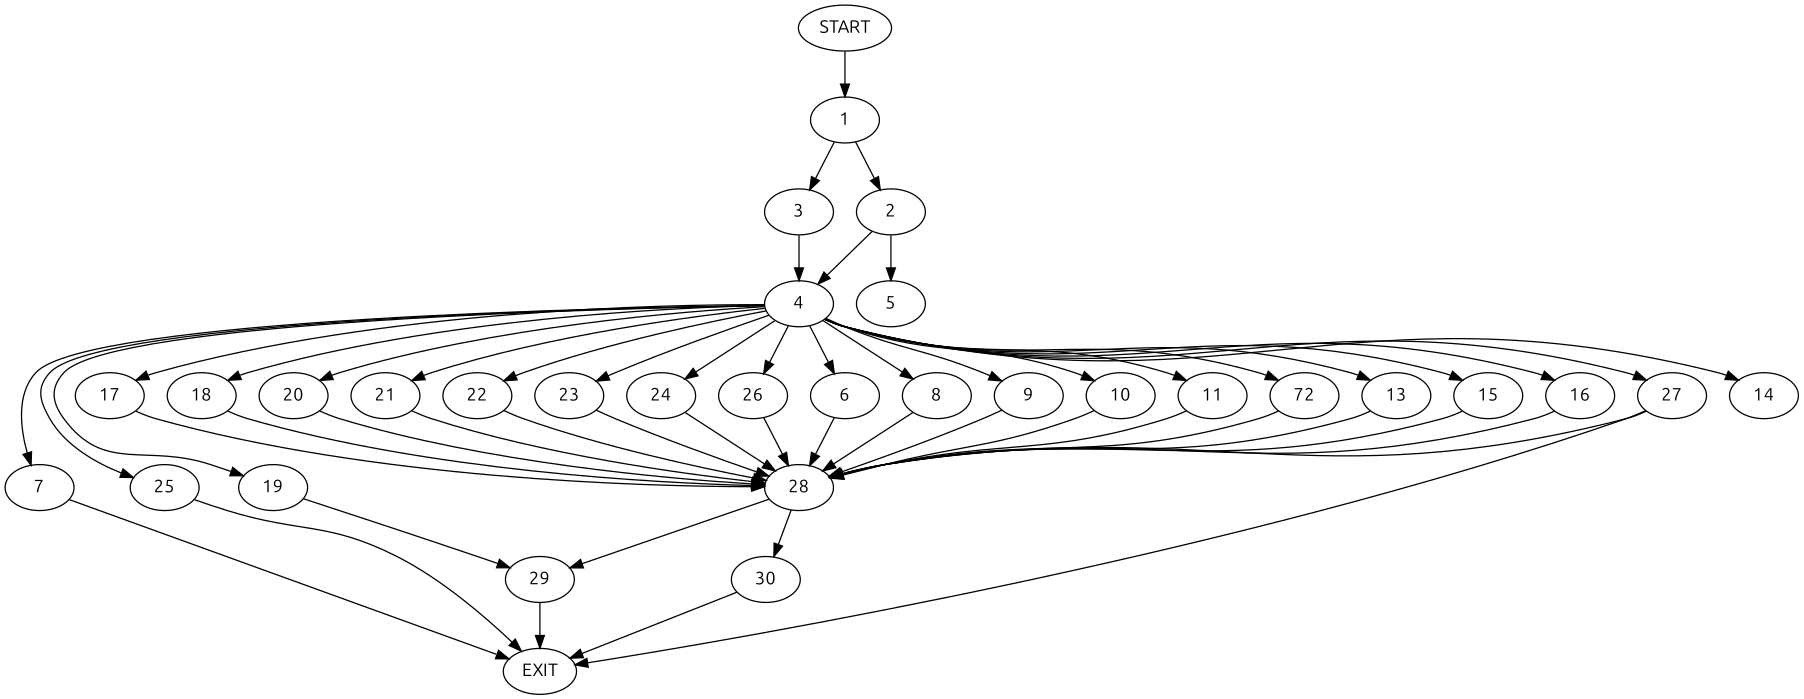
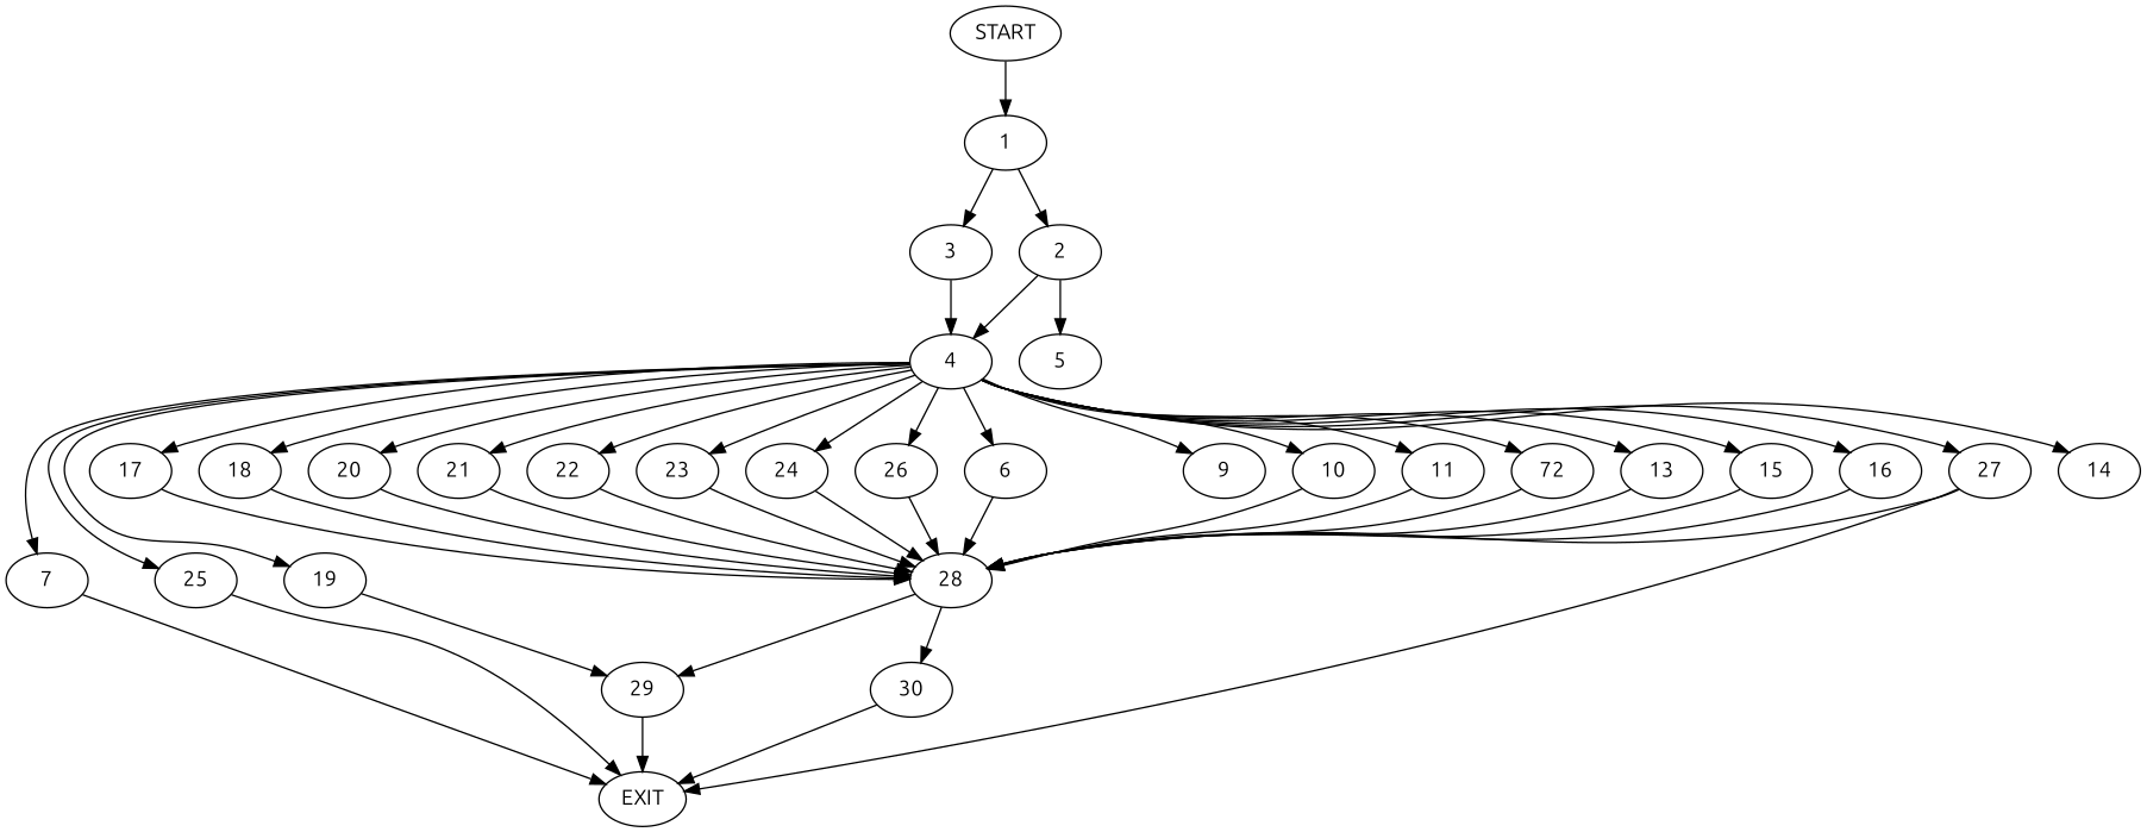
  digraph {
    fontname=Ubuntu
    node [fontname=Ubuntu]
    edge [fontname=Ubuntu]
    n1 [label=START]
    1
    2
    3
    n5 [label=EXIT]
    4
    5
    6
    7
-   8
    9
    10
    11
    n14 [label=72]
    13
    14
    15
    16
    17
    18
    19
    20
    21
    22
    23
    24
    25
    26
    27
    28
    29
    30
    n1 -> 1
    1 -> 2
    1 -> 3
    2 -> 4
    2 -> 5
    3 -> 4
    4 -> 6
    4 -> 7
-   4 -> 8
    4 -> 9
    4 -> 10
    4 -> 11
    4 -> n14
    4 -> 13
    4 -> 14
    4 -> 15
    4 -> 16
    4 -> 17
    4 -> 18
    4 -> 19
    4 -> 20
    4 -> 21
    4 -> 22
    4 -> 23
    4 -> 24
    4 -> 25
    4 -> 26
    4 -> 27
    6 -> 28
    7 -> n5
-   8 -> 28
-   9 -> 28
    10 -> 28
    11 -> 28
    n14 -> 28
    13 -> 28
    15 -> 28
    16 -> 28
    17 -> 28
    18 -> 28
    19 -> 29
    20 -> 28
    21 -> 28
    22 -> 28
    23 -> 28
    24 -> 28
    25 -> n5
    26 -> 28
    27 -> n5
    27 -> 28
    28 -> 29
    28 -> 30
    29 -> n5
    30 -> n5
  }
